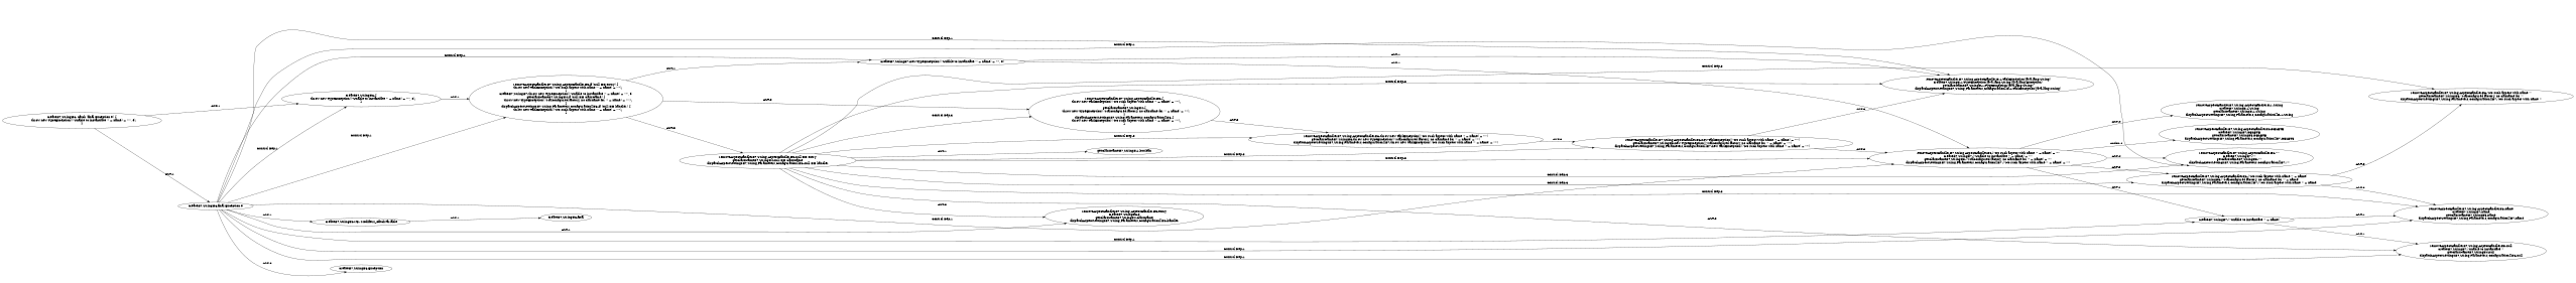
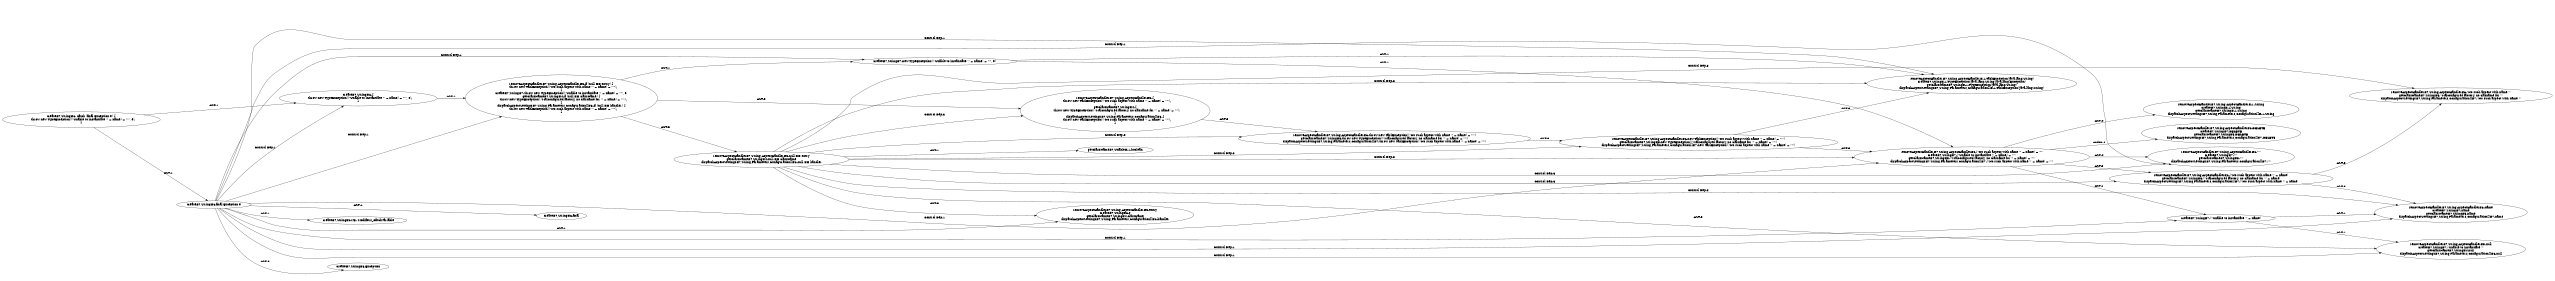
  digraph {
    rankdir=LR
    node [shape=ellipse]
    n1 [label="removeAspectHandler#?,String,AspectHandler#6:DELETE\ncreate#?,String#7:DELETE\ngetClassName#?,String#5:DELETE\ndispatchAspectSettings#?,String,Parameters,Configuration[]#7:DELETE"]
    n2 [label="removeAspectHandler#?,String,AspectHandler#6:(\"No such aspect with name '\" + name) + \"'\"\ncreate#?,String#7:(\"Unable to instantiate '\" + name) + \"'\"\ngetClassName#?,String#5:(\"Malconfigured factory, no clasname for '\" + name) + \"'\"\ndispatchAspectSettings#?,String,Parameters,Configuration[]#7:(\"No such aspect with name '\" + name) + \"'\""]
    n3 [label="removeAspectHandler#?,String,AspectHandler#6:(\"No such aspect with name '\" + name)\ngetClassName#?,String#5:(\"Malconfigured factory, no clasname for '\" + name)\ndispatchAspectSettings#?,String,Parameters,Configuration[]#7:(\"No such aspect with name '\" + name)"]
    n4 [label="removeAspectHandler#?,String,AspectHandler#6:\"'\"\ncreate#?,String#7:\"'\"\ngetClassName#?,String#5:\"'\"\ndispatchAspectSettings#?,String,Parameters,Configuration[]#7:\"'\""]
    n5 [label="removeAspectHandler#?,String,AspectHandler#-1:String\ncreate#?,String#-1:String\ngetClassName#?,String#-1:String\ndispatchAspectSettings#?,String,Parameters,Configuration[]#-1:String"]
    n6 [label="create#?,String#7:(\"Unable to instantiate '\" + name)"]
    n7 [label="removeAspectHandler#?,String,AspectHandler#6:\"No such aspect with name '\"\ngetClassName#?,String#5:\"Malconfigured factory, no clasname for '\"\ndispatchAspectSettings#?,String,Parameters,Configuration[]#7:\"No such aspect with name '\""]
    n8 [label="removeAspectHandler#?,String,AspectHandler#6:name\ncreate#?,String#7:name\ngetClassName#?,String#5:name\ndispatchAspectSettings#?,String,Parameters,Configuration[]#7:name"]
    n9 [label="removeAspectHandler#?,String,AspectHandler#5:null\ncreate#?,String#7:\"Unable to instantiate '\"\ngetClassName#?,String#4:null\ndispatchAspectSettings#?,String,Parameters,Configuration[]#6:null"]
    n10 [label="removeAspectHandler#?,String,AspectHandler#5:null == entry\ngetClassName#?,String#4:null == className\ndispatchAspectSettings#?,String,Parameters,Configuration[]#6:null == handler"]
    n11 [label="removeAspectHandler#?,String,AspectHandler#5:entry\ncreate#?,String#6:e\ngetClassName#?,String#4:className\ndispatchAspectSettings#?,String,Parameters,Configuration[]#6:handler"]
    n12 [label="removeAspectHandler#?,String,AspectHandler#5:\{\n    throw new TaskException((\"No such aspect with name '\" + name) + \"'\");\n\}\ngetClassName#?,String#4:\{\n    throw new TypeException((\"Malconfigured factory, no clasname for '\" + name) + \"'\");\n\}\ndispatchAspectSettings#?,String,Parameters,Configuration[]#6:\{\n    throw new TaskException((\"No such aspect with name '\" + name) + \"'\");\n\}"]
    n13 [label="removeAspectHandler#?,String,AspectHandler#6:throw new TaskException((\"No such aspect with name '\" + name) + \"'\")\ngetClassName#?,String#5:throw new TypeException((\"Malconfigured factory, no clasname for '\" + name) + \"'\")\ndispatchAspectSettings#?,String,Parameters,Configuration[]#7:throw new TaskException((\"No such aspect with name '\" + name) + \"'\")"]
    n14 [label="removeAspectHandler#?,String,AspectHandler#6:new TaskException((\"No such aspect with name '\" + name) + \"'\")\ngetClassName#?,String#5:new TypeException((\"Malconfigured factory, no clasname for '\" + name) + \"'\")\ndispatchAspectSettings#?,String,Parameters,Configuration[]#7:new TaskException((\"No such aspect with name '\" + name) + \"'\")"]
    n15 [label="removeAspectHandler#?,String,AspectHandler#-1:TaskException(java.lang.String)\ncreate#?,String#-1:TypeException(java.lang.String,java.lang.Exception)\ngetClassName#?,String#-1:TypeException(java.lang.String)\ndispatchAspectSettings#?,String,Parameters,Configuration[]#-1:TaskException(java.lang.String)"]
-   n16 [label="getClassName#?,String#-1:boolean"]
+   n16 [label="getClassName#?,Unable#-1:boolean"]
    n17 [label="removeAspectHandler#?,String,AspectHandler#5:if (null == entry) \{\n    throw new TaskException((\"No such aspect with name '\" + name) + \"'\");\n\}\ncreate#?,String#7:throw new TypeException((\"Unable to instantiate '\" + name) + \"'\", e)\ngetClassName#?,String#4:if (null == className) \{\n    throw new TypeException((\"Malconfigured factory, no clasname for '\" + name) + \"'\");\n\}\ndispatchAspectSettings#?,String,Parameters,Configuration[]#6:if (null == handler) \{\n    throw new TaskException((\"No such aspect with name '\" + name) + \"'\");\n\}"]
    n18 [label="create#?,String#7:new TypeException((\"Unable to instantiate '\" + name) + \"'\", e)"]
    n19 [label="create#?,String#6:Exception"]
    n20 [label="create#?,String#6: catch (final Exception e) \{\n    throw new TypeException((\"Unable to instantiate '\" + name) + \"'\", e);\n\}"]
    n21 [label="create#?,String#6:\{\n    throw new TypeException((\"Unable to instantiate '\" + name) + \"'\", e);\n\}"]
    n22 [label="create#?,String#6:final Exception e"]
    n23 [label="create#?,String#6:final"]
    n24 [label="create#?,String#6:VE: Modifiers_CatchVariable"]
    n2 -> n1 [label="Action:4"]
    n2 -> n3 [label="AST:3"]
    n2 -> n4 [label="AST:4"]
    n2 -> n5 [label="AST:4"]
    n2 -> n6 [label="AST:1"]
    n3 -> n7 [label="AST:3"]
    n3 -> n8 [label="AST:3"]
    n6 -> n8 [label="AST:1"]
    n6 -> n9 [label="AST:1"]
    n10 -> n2 [label="Control Dep:3"]
    n10 -> n3 [label="Control Dep:3"]
    n10 -> n4 [label="Control Dep:3"]
    n10 -> n7 [label="Control Dep:3"]
    n10 -> n8 [label="Control Dep:3"]
    n10 -> n9 [label="AST:3"]
    n10 -> n11 [label="AST:3"]
    n10 -> n12 [label="Control Dep:3"]
    n10 -> n13 [label="Control Dep:3"]
    n10 -> n14 [label="Control Dep:3"]
    n10 -> n15 [label="Control Dep:3"]
    n10 -> n16 [label="AST:1"]
    n12 -> n13 [label="AST:3"]
    n13 -> n14 [label="AST:3"]
    n14 -> n2 [label="AST:3"]
    n14 -> n15 [label="AST:3"]
    n17 -> n10 [label="AST:3"]
    n17 -> n12 [label="AST:3"]
    n17 -> n18 [label="AST:1"]
    n18 -> n2 [label="AST:1"]
    n18 -> n15 [label="AST:1"]
    n20 -> n21 [label="AST:1"]
    n20 -> n22 [label="AST:1"]
    n21 -> n17 [label="AST:1"]
    n22 -> n2 [label="Control Dep:1"]
    n22 -> n4 [label="Control Dep:1"]
    n22 -> n6 [label="Control Dep:1"]
    n22 -> n8 [label="Control Dep:1"]
    n22 -> n9 [label="Control Dep:1"]
    n22 -> n11 [label="AST:1"]
    n22 -> n15 [label="Control Dep:1"]
    n22 -> n17 [label="Control Dep:1"]
    n22 -> n18 [label="Control Dep:1"]
    n22 -> n19 [label="AST:3"]
    n22 -> n21 [label="Control Dep:1"]
-   n24 -> n23 [label="AST:1"]
+   n22 -> n23 [label="AST:1"]
    n22 -> n24 [label="AST:1"]
  }
